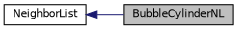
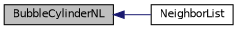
  digraph {
    rankdir=LR
    node [color=black fontname=Helvetica fontsize=10 shape=record style=filled]
    n1 [fillcolor=grey75 fontcolor=black height=0.2 label=BubbleCylinderNL width=0.4]
    n2 [fillcolor=white height=0.2 label=NeighborList width=0.4]
-   n2 -> n1 [color=midnightblue dir=back fontname=Helvetica fontsize=10 labelfontname=Helvetica labelfontsize=10 style=solid]
+   n1 -> n2 [color=midnightblue dir=back fontname=Helvetica fontsize=10 labelfontname=Helvetica labelfontsize=10 style=solid]
  }
